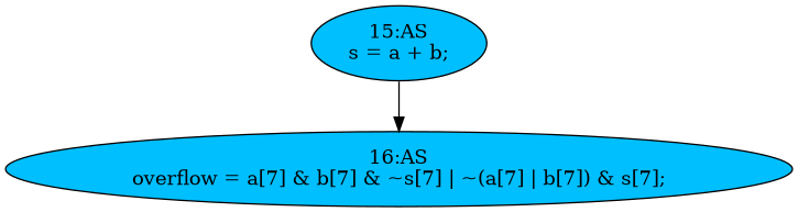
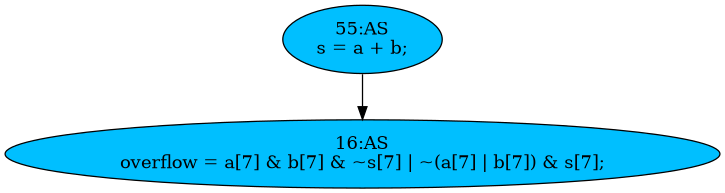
  strict digraph {
    node [fillcolor=deepskyblue statements="[]" style=filled typ=Assign]
    n1 [ast="<pyverilog.vparser.ast.Assign object at 0x7f6cab6bd510>" def_var="['overflow']" label="16:AS\noverflow = a[7] & b[7] & ~s[7] | ~(a[7] | b[7]) & s[7];" use_var="['a', 'b', 's', 'a', 'b', 's']"]
-   n2 [ast="<pyverilog.vparser.ast.Assign object at 0x7f6cab656950>" def_var="['s']" label="15:AS\ns = a + b;" use_var="['a', 'b']"]
+   n2 [ast="<pyverilog.vparser.ast.Assign object at 0x7f6cab656950>" def_var="['s']" label="55:AS\ns = a + b;" use_var="['a', 'b']"]
    n2 -> n1
  }
